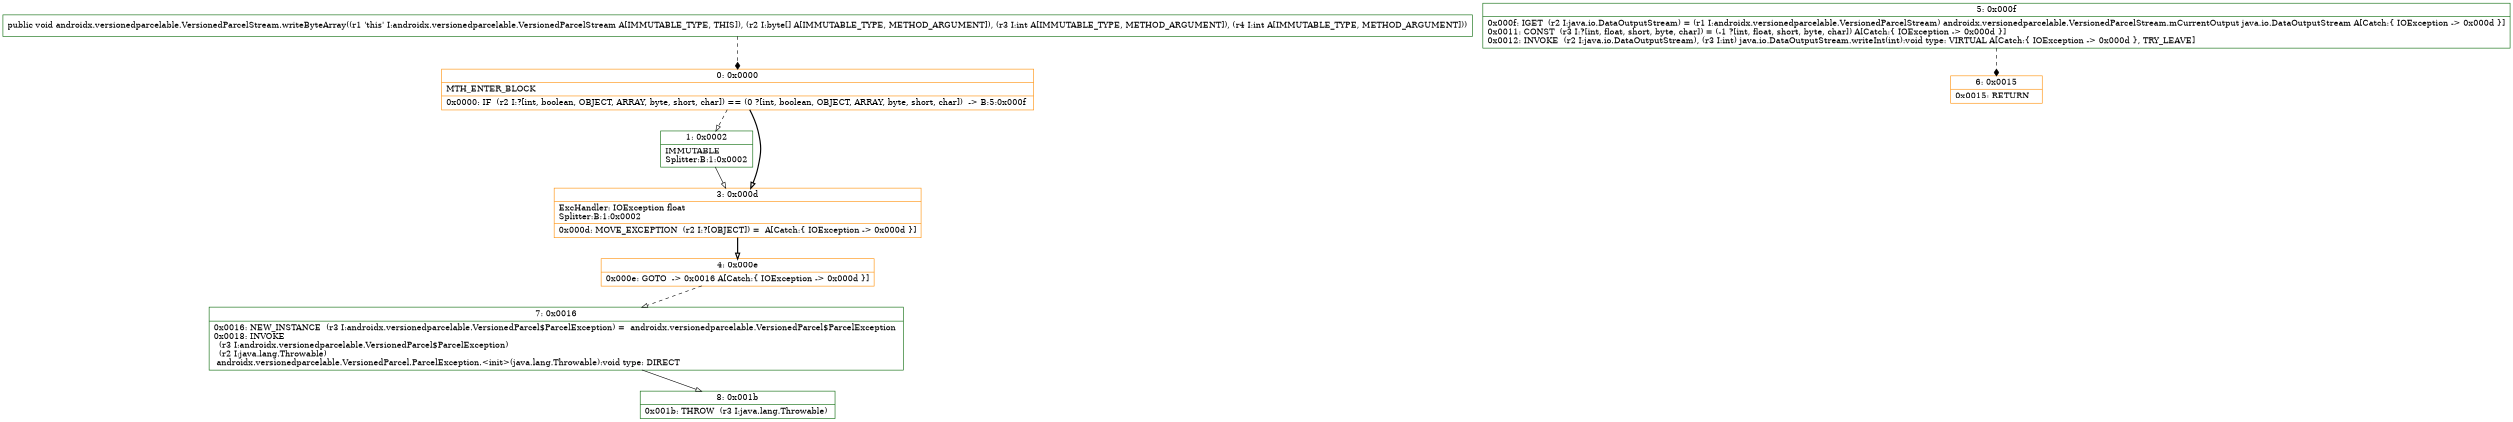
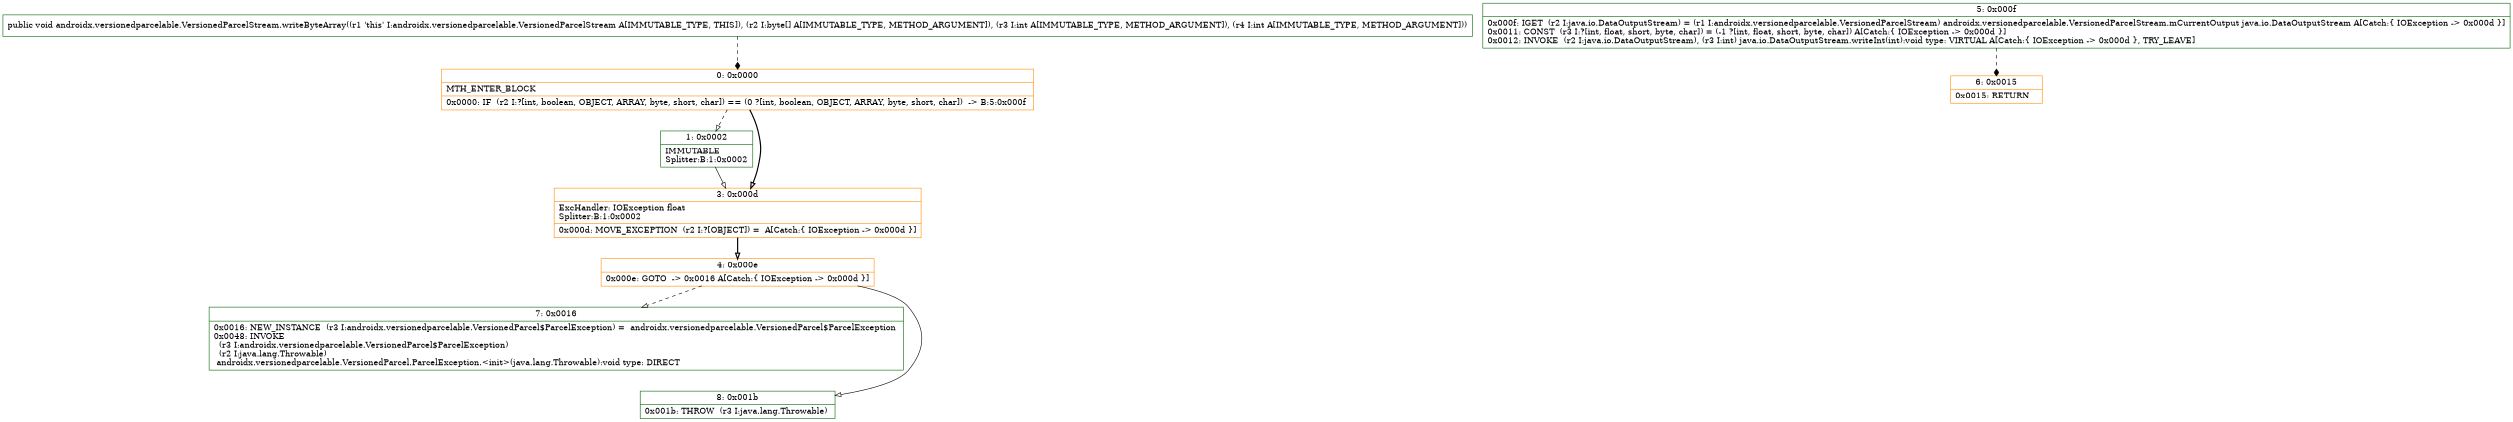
  digraph {
    node [color=darkgreen shape=record]
    edge [arrowhead=onormal style=dashed]
    n1 [color=darkorange label="{0\:\ 0x0000|MTH_ENTER_BLOCK\l|0x0000: IF  (r2 I:?[int, boolean, OBJECT, ARRAY, byte, short, char]) == (0 ?[int, boolean, OBJECT, ARRAY, byte, short, char])  \-\> B:5:0x000f \l}"]
    n2 [label="{1\:\ 0x0002|IMMUTABLE\lSplitter:B:1:0x0002\l}"]
    n3 [color=darkorange label="{3\:\ 0x000d|ExcHandler: IOException float\lSplitter:B:1:0x0002\l|0x000d: MOVE_EXCEPTION  (r2 I:?[OBJECT]) =  A[Catch:\{ IOException \-\> 0x000d \}]\l}"]
    n4 [label="{5\:\ 0x000f|0x000f: IGET  (r2 I:java.io.DataOutputStream) = (r1 I:androidx.versionedparcelable.VersionedParcelStream) androidx.versionedparcelable.VersionedParcelStream.mCurrentOutput java.io.DataOutputStream A[Catch:\{ IOException \-\> 0x000d \}]\l0x0011: CONST  (r3 I:?[int, float, short, byte, char]) = (\-1 ?[int, float, short, byte, char]) A[Catch:\{ IOException \-\> 0x000d \}]\l0x0012: INVOKE  (r2 I:java.io.DataOutputStream), (r3 I:int) java.io.DataOutputStream.writeInt(int):void type: VIRTUAL A[Catch:\{ IOException \-\> 0x000d \}, TRY_LEAVE]\l}"]
    n5 [color=darkorange label="{6\:\ 0x0015|0x0015: RETURN   \l}"]
    n6 [color=darkorange label="{4\:\ 0x000e|0x000e: GOTO  \-\> 0x0016 A[Catch:\{ IOException \-\> 0x000d \}]\l}"]
-   n7 [label="{7\:\ 0x0016|0x0016: NEW_INSTANCE  (r3 I:androidx.versionedparcelable.VersionedParcel$ParcelException) =  androidx.versionedparcelable.VersionedParcel$ParcelException \l0x0018: INVOKE  \l  (r3 I:androidx.versionedparcelable.VersionedParcel$ParcelException)\l  (r2 I:java.lang.Throwable)\l androidx.versionedparcelable.VersionedParcel.ParcelException.\<init\>(java.lang.Throwable):void type: DIRECT \l}"]
+   n7 [label="{7\:\ 0x0016|0x0016: NEW_INSTANCE  (r3 I:androidx.versionedparcelable.VersionedParcel$ParcelException) =  androidx.versionedparcelable.VersionedParcel$ParcelException \l0x0048: INVOKE  \l  (r3 I:androidx.versionedparcelable.VersionedParcel$ParcelException)\l  (r2 I:java.lang.Throwable)\l androidx.versionedparcelable.VersionedParcel.ParcelException.\<init\>(java.lang.Throwable):void type: DIRECT \l}"]
    n8 [label="{8\:\ 0x001b|0x001b: THROW  (r3 I:java.lang.Throwable) \l}"]
    n9 [label="{public void androidx.versionedparcelable.VersionedParcelStream.writeByteArray((r1 'this' I:androidx.versionedparcelable.VersionedParcelStream A[IMMUTABLE_TYPE, THIS]), (r2 I:byte[] A[IMMUTABLE_TYPE, METHOD_ARGUMENT]), (r3 I:int A[IMMUTABLE_TYPE, METHOD_ARGUMENT]), (r4 I:int A[IMMUTABLE_TYPE, METHOD_ARGUMENT])) }"]
    n1 -> n2
    n1 -> n3 [style=bold]
    n2 -> n3 [style=solid]
    n3 -> n6 [style=bold]
    n4 -> n5 [arrowhead=diamond]
    n6 -> n7
-   n7 -> n8 [style=solid]
+   n6 -> n8 [style=solid]
    n9 -> n1 [arrowhead=diamond]
  }
